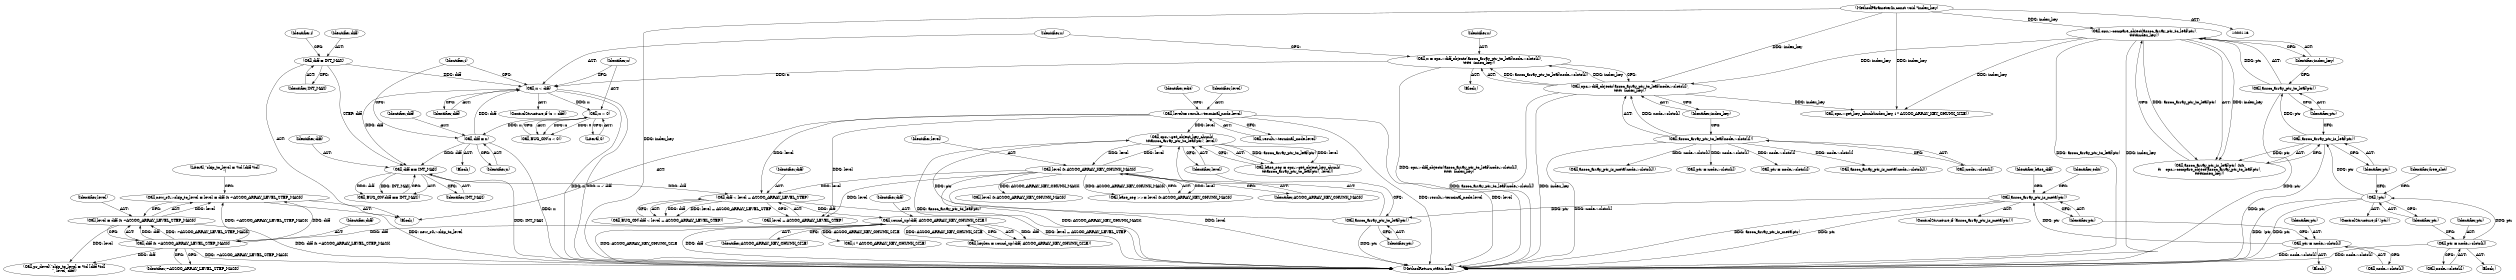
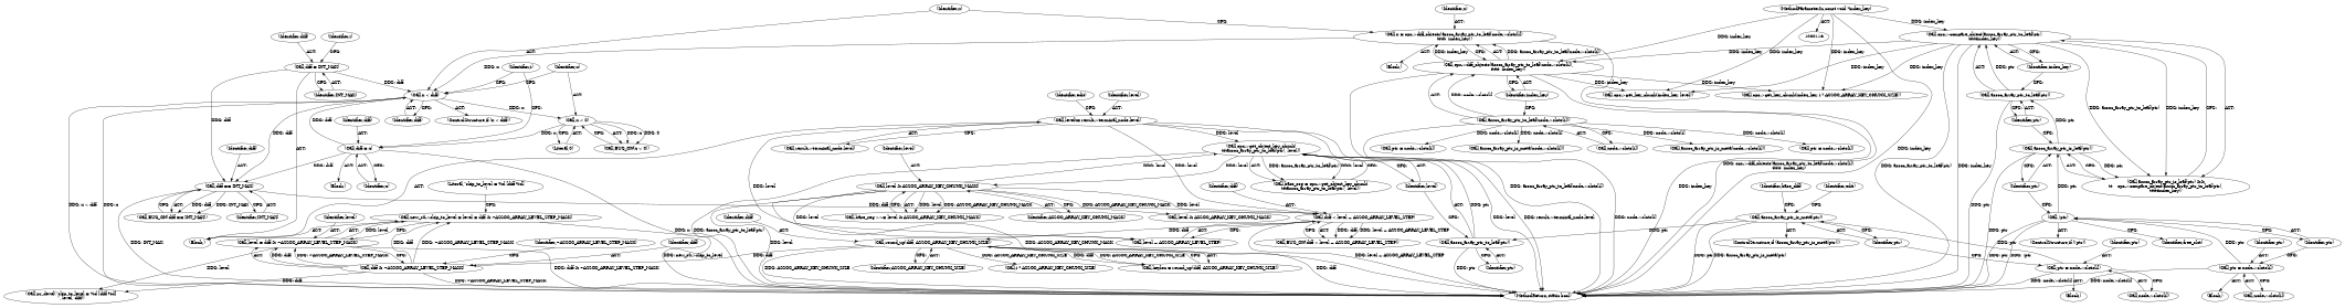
  digraph {
    n1 [label="(Call,new_s0->skip_to_level = level = diff & ~ASSOC_ARRAY_LEVEL_STEP_MASK)"]
    n2 [label="(Call,level = diff & ~ASSOC_ARRAY_LEVEL_STEP_MASK)"]
    n3 [label="(MethodReturn,static bool)"]
    n4 [label="(Block,)"]
    n5 [label="(Call,diff & ~ASSOC_ARRAY_LEVEL_STEP_MASK)"]
    n6 [label="(Call,pr_devel(\"skip_to_level = %d [diff %d]\n\", level, diff))"]
    n7 [label="(Identifier,~ASSOC_ARRAY_LEVEL_STEP_MASK)"]
    n8 [label="(Call,round_up(diff, ASSOC_ARRAY_KEY_CHUNK_SIZE))"]
    n9 [label="(Call,keylen = round_up(diff, ASSOC_ARRAY_KEY_CHUNK_SIZE))"]
    n10 [label="(Identifier,ASSOC_ARRAY_KEY_CHUNK_SIZE)"]
    n11 [label="(Call,i * ASSOC_ARRAY_KEY_CHUNK_SIZE)"]
    n12 [label="(Call,diff < level + ASSOC_ARRAY_LEVEL_STEP)"]
    n13 [label="(Call,BUG_ON(diff < level + ASSOC_ARRAY_LEVEL_STEP))"]
    n14 [label="(Call,level + ASSOC_ARRAY_LEVEL_STEP)"]
    n15 [label="(Call,diff == INT_MAX)"]
    n16 [label="(Identifier,INT_MAX)"]
    n17 [label="(Call,BUG_ON(diff == INT_MAX))"]
    n18 [label="(Call,x < diff)"]
    n19 [label="(Call,x < 0)"]
    n20 [label="(Identifier,diff)"]
    n21 [label="(ControlStructure,if (x < diff))"]
    n22 [label="(Call,diff = x)"]
    n23 [label="(Call,BUG_ON(x < 0))"]
    n24 [label="(Literal,0)"]
    n25 [label="(Call,x = ops->diff_objects(assoc_array_ptr_to_leaf(node->slots[i]),\n\t\t\t\t\t  index_key))"]
    n26 [label="(Call,ops->diff_objects(assoc_array_ptr_to_leaf(node->slots[i]),\n\t\t\t\t\t  index_key))"]
    n27 [label="(Block,)"]
+   n28 [label="(Call,ops->get_key_chunk(index_key, level))"]
    n29 [label="(Identifier,index_key)"]
    n30 [label="(Call,ops->get_key_chunk(index_key, i * ASSOC_ARRAY_KEY_CHUNK_SIZE))"]
    n31 [label="(Call,assoc_array_ptr_to_leaf(node->slots[i]))"]
    n32 [label="(Call,ptr = node->slots[i])"]
    n33 [label="(Call,ptr = node->slots[i])"]
    n34 [label="(Call,assoc_array_ptr_is_meta(node->slots[i]))"]
    n35 [label="(Call,node->slots[i])"]
    n36 [label="(Call,assoc_array_ptr_is_meta(node->slots[i]))"]
    n37 [label="(Call,ops->compare_object(assoc_array_ptr_to_leaf(ptr),\n\t\t\t\t\tindex_key))"]
    n38 [label="(Identifier,index_key)"]
    n39 [label="(Call,assoc_array_ptr_is_leaf(ptr) &&\n\t\t    ops->compare_object(assoc_array_ptr_to_leaf(ptr),\n\t\t\t\t\tindex_key))"]
    n40 [label="(Call,assoc_array_ptr_to_leaf(ptr))"]
    n41 [label="(Call,assoc_array_ptr_is_leaf(ptr))"]
    n42 [label="(Identifier,ptr)"]
    n43 [label="(Identifier,ptr)"]
    n44 [label="(Call,!ptr)"]
    n45 [label="(Identifier,ptr)"]
    n46 [label="(ControlStructure,if (!ptr))"]
    n47 [label="(Call,ptr = node->slots[i])"]
    n48 [label="(Block,)"]
    n49 [label="(Call,node->slots[i])"]
    n50 [label="(MethodParameterIn,const void *index_key)"]
    1000116
    n52 [label="(Call,diff = INT_MAX)"]
    n53 [label="(Identifier,INT_MAX)"]
    n54 [label="(Block,)"]
    n55 [label="(Identifier,x)"]
    n56 [label="(Call,level\t= result->terminal_node.level)"]
    n57 [label="(Call,ops->get_object_key_chunk(\n\t\t\tassoc_array_ptr_to_leaf(ptr), level))"]
    n58 [label="(Call,result->terminal_node.level)"]
    n59 [label="(Call,level & ASSOC_ARRAY_KEY_CHUNK_MASK)"]
    n60 [label="(Call,base_seg = ops->get_object_key_chunk(\n\t\t\tassoc_array_ptr_to_leaf(ptr), level))"]
    n61 [label="(Identifier,level)"]
    n62 [label="(Call,level & ASSOC_ARRAY_KEY_CHUNK_MASK)"]
    n63 [label="(Call,base_seg >>= level & ASSOC_ARRAY_KEY_CHUNK_MASK)"]
    n64 [label="(Identifier,ASSOC_ARRAY_KEY_CHUNK_MASK)"]
    n65 [label="(Call,assoc_array_ptr_to_leaf(ptr))"]
    n66 [label="(Identifier,ptr)"]
    n67 [label="(Call,assoc_array_ptr_is_meta(ptr))"]
    n68 [label="(Identifier,ptr)"]
    n69 [label="(ControlStructure,if (assoc_array_ptr_is_meta(ptr)))"]
    n70 [label="(Call,ptr = node->slots[i])"]
    n71 [label="(Block,)"]
    n72 [label="(Call,node->slots[i])"]
    n73 [label="(Identifier,level)"]
    n74 [label="(Identifier,free_slot)"]
    n75 [label="(Identifier,diff)"]
    n76 [label="(Identifier,diff)"]
    n77 [label="(Identifier,x)"]
    n78 [label="(Identifier,i)"]
    n79 [label="(Identifier,level)"]
    n80 [label="(Identifier,i)"]
    n81 [label="(Identifier,diff)"]
    n82 [label="(Identifier,edit)"]
    n83 [label="(Identifier,base_diff)"]
    n84 [label="(Identifier,edit)"]
    n85 [label="(Identifier,diff)"]
    n86 [label="(Identifier,diff)"]
    n87 [label="(Identifier,ptr)"]
    n88 [label="(Identifier,ptr)"]
    n89 [label="(Identifier,diff)"]
    n90 [label="(Literal,\"skip_to_level = %d [diff %d]\n\")"]
    n91 [label="(Identifier,x)"]
    n92 [label="(Identifier,x)"]
    n93 [label="(Identifier,level)"]
    n1 -> n2 [label="CFG: "]
    n1 -> n3 [label="DDG: new_s0->skip_to_level"]
    n1 -> n4 [label="AST: "]
    n2 -> n1 [label="AST: "]
    n2 -> n1 [label="DDG: level"]
    n2 -> n3 [label="DDG: diff & ~ASSOC_ARRAY_LEVEL_STEP_MASK"]
    n2 -> n5 [label="CFG: "]
    n2 -> n6 [label="DDG: level"]
    n5 -> n1 [label="DDG: diff"]
    n5 -> n1 [label="DDG: ~ASSOC_ARRAY_LEVEL_STEP_MASK"]
    n5 -> n2 [label="AST: "]
    n5 -> n2 [label="DDG: diff"]
    n5 -> n2 [label="DDG: ~ASSOC_ARRAY_LEVEL_STEP_MASK"]
    n5 -> n3 [label="DDG: ~ASSOC_ARRAY_LEVEL_STEP_MASK"]
    n5 -> n6 [label="DDG: diff"]
-   n5 -> n7 [label="CFG: "]
    n7 -> n5 [label="CFG: "]
    n8 -> n3 [label="DDG: ASSOC_ARRAY_KEY_CHUNK_SIZE"]
    n8 -> n3 [label="DDG: diff"]
    n8 -> n5 [label="DDG: diff"]
    n8 -> n9 [label="AST: "]
    n8 -> n9 [label="DDG: diff"]
    n8 -> n9 [label="DDG: ASSOC_ARRAY_KEY_CHUNK_SIZE"]
    n8 -> n10 [label="CFG: "]
    n8 -> n11 [label="DDG: ASSOC_ARRAY_KEY_CHUNK_SIZE"]
    n9 -> n8 [label="CFG: "]
    n10 -> n8 [label="AST: "]
    n12 -> n3 [label="DDG: level + ASSOC_ARRAY_LEVEL_STEP"]
    n12 -> n8 [label="DDG: diff"]
    n12 -> n13 [label="AST: "]
    n12 -> n13 [label="DDG: diff"]
    n12 -> n13 [label="DDG: level + ASSOC_ARRAY_LEVEL_STEP"]
    n12 -> n14 [label="CFG: "]
    n13 -> n12 [label="CFG: "]
    n14 -> n12 [label="AST: "]
    n15 -> n3 [label="DDG: INT_MAX"]
    n15 -> n12 [label="DDG: diff"]
    n15 -> n16 [label="CFG: "]
    n15 -> n17 [label="AST: "]
    n15 -> n17 [label="DDG: diff"]
    n15 -> n17 [label="DDG: INT_MAX"]
    n16 -> n15 [label="AST: "]
    n17 -> n15 [label="CFG: "]
    n18 -> n3 [label="DDG: x"]
    n18 -> n3 [label="DDG: x < diff"]
    n18 -> n15 [label="DDG: diff"]
    n18 -> n19 [label="DDG: x"]
    n18 -> n20 [label="CFG: "]
    n18 -> n21 [label="AST: "]
    n19 -> n22 [label="DDG: x"]
    n19 -> n23 [label="AST: "]
    n19 -> n23 [label="DDG: x"]
    n19 -> n23 [label="DDG: 0"]
    n19 -> n24 [label="CFG: "]
    n20 -> n18 [label="AST: "]
    n22 -> n3 [label="DDG: x"]
    n22 -> n15 [label="DDG: diff"]
    n22 -> n18 [label="DDG: diff"]
    n22 -> n54 [label="AST: "]
    n22 -> n55 [label="CFG: "]
    n23 -> n19 [label="CFG: "]
    n24 -> n19 [label="AST: "]
    n25 -> n3 [label="DDG: ops->diff_objects(assoc_array_ptr_to_leaf(node->slots[i]),\n\t\t\t\t\t  index_key)"]
    n25 -> n18 [label="DDG: x"]
    n25 -> n26 [label="CFG: "]
    n25 -> n27 [label="AST: "]
    n26 -> n3 [label="DDG: assoc_array_ptr_to_leaf(node->slots[i])"]
    n26 -> n3 [label="DDG: index_key"]
    n26 -> n25 [label="AST: "]
    n26 -> n25 [label="DDG: assoc_array_ptr_to_leaf(node->slots[i])"]
    n26 -> n25 [label="DDG: index_key"]
+   n26 -> n28 [label="DDG: index_key"]
    n26 -> n29 [label="CFG: "]
    n26 -> n30 [label="DDG: index_key"]
    n29 -> n26 [label="AST: "]
    n29 -> n31 [label="CFG: "]
    n31 -> n3 [label="DDG: node->slots[i]"]
    n31 -> n26 [label="AST: "]
    n31 -> n26 [label="DDG: node->slots[i]"]
    n31 -> n32 [label="DDG: node->slots[i]"]
    n31 -> n33 [label="DDG: node->slots[i]"]
    n31 -> n34 [label="DDG: node->slots[i]"]
    n31 -> n35 [label="CFG: "]
    n31 -> n36 [label="DDG: node->slots[i]"]
    n35 -> n31 [label="AST: "]
    n37 -> n3 [label="DDG: assoc_array_ptr_to_leaf(ptr)"]
    n37 -> n3 [label="DDG: index_key"]
    n37 -> n26 [label="DDG: index_key"]
+   n37 -> n28 [label="DDG: index_key"]
    n37 -> n30 [label="DDG: index_key"]
    n37 -> n38 [label="CFG: "]
    n37 -> n39 [label="AST: "]
    n37 -> n39 [label="DDG: assoc_array_ptr_to_leaf(ptr)"]
    n37 -> n39 [label="DDG: index_key"]
    n38 -> n37 [label="AST: "]
    n38 -> n40 [label="CFG: "]
    n39 -> n37 [label="CFG: "]
    n39 -> n41 [label="CFG: "]
    n40 -> n3 [label="DDG: ptr"]
    n40 -> n37 [label="AST: "]
    n40 -> n37 [label="DDG: ptr"]
    n40 -> n42 [label="CFG: "]
    n41 -> n3 [label="DDG: ptr"]
    n41 -> n39 [label="AST: "]
    n41 -> n39 [label="DDG: ptr"]
    n41 -> n40 [label="DDG: ptr"]
    n41 -> n43 [label="CFG: "]
    n42 -> n40 [label="AST: "]
    n42 -> n41 [label="CFG: "]
    n43 -> n41 [label="AST: "]
    n43 -> n44 [label="CFG: "]
    n44 -> n3 [label="DDG: !ptr"]
    n44 -> n3 [label="DDG: ptr"]
    n44 -> n41 [label="DDG: ptr"]
    n44 -> n45 [label="CFG: "]
    n44 -> n46 [label="AST: "]
    n45 -> n44 [label="AST: "]
    n45 -> n47 [label="CFG: "]
    n47 -> n3 [label="DDG: node->slots[i]"]
    n47 -> n44 [label="DDG: ptr"]
    n47 -> n48 [label="AST: "]
    n47 -> n49 [label="CFG: "]
    n49 -> n47 [label="AST: "]
    n50 -> n3 [label="DDG: index_key"]
    n50 -> n26 [label="DDG: index_key"]
+   n50 -> n28 [label="DDG: index_key"]
    n50 -> n30 [label="DDG: index_key"]
    n50 -> n37 [label="DDG: index_key"]
    n50 -> 1000116 [label="AST: "]
    n52 -> n4 [label="AST: "]
-   n52 -> n15 [label="STEP: diff"]
+   n52 -> n15 [label="DDG: diff"]
    n52 -> n18 [label="DDG: diff"]
    n52 -> n53 [label="CFG: "]
    n53 -> n52 [label="AST: "]
    n55 -> n22 [label="AST: "]
    n56 -> n3 [label="DDG: level"]
    n56 -> n3 [label="DDG: result->terminal_node.level"]
    n56 -> n4 [label="AST: "]
    n56 -> n12 [label="DDG: level"]
    n56 -> n14 [label="DDG: level"]
    n56 -> n57 [label="DDG: level"]
    n56 -> n58 [label="CFG: "]
    n57 -> n3 [label="DDG: assoc_array_ptr_to_leaf(ptr)"]
    n57 -> n59 [label="DDG: level"]
    n57 -> n60 [label="AST: "]
    n57 -> n60 [label="DDG: assoc_array_ptr_to_leaf(ptr)"]
    n57 -> n60 [label="DDG: level"]
    n57 -> n61 [label="CFG: "]
    n58 -> n56 [label="AST: "]
    n59 -> n3 [label="DDG: ASSOC_ARRAY_KEY_CHUNK_MASK"]
    n59 -> n3 [label="DDG: level"]
    n59 -> n12 [label="DDG: level"]
    n59 -> n14 [label="DDG: level"]
    n59 -> n57 [label="DDG: level"]
    n59 -> n62 [label="DDG: ASSOC_ARRAY_KEY_CHUNK_MASK"]
    n59 -> n63 [label="AST: "]
    n59 -> n63 [label="DDG: level"]
    n59 -> n63 [label="DDG: ASSOC_ARRAY_KEY_CHUNK_MASK"]
    n59 -> n64 [label="CFG: "]
    n60 -> n57 [label="CFG: "]
    n61 -> n57 [label="AST: "]
    n61 -> n65 [label="CFG: "]
    n63 -> n59 [label="CFG: "]
    n64 -> n59 [label="AST: "]
    n65 -> n3 [label="DDG: ptr"]
    n65 -> n57 [label="AST: "]
    n65 -> n57 [label="DDG: ptr"]
    n65 -> n66 [label="CFG: "]
    n66 -> n65 [label="AST: "]
    n67 -> n3 [label="DDG: ptr"]
    n67 -> n3 [label="DDG: assoc_array_ptr_is_meta(ptr)"]
    n67 -> n65 [label="DDG: ptr"]
    n67 -> n68 [label="CFG: "]
    n67 -> n69 [label="AST: "]
    n68 -> n67 [label="AST: "]
    n68 -> n70 [label="CFG: "]
    n70 -> n3 [label="DDG: node->slots[i]"]
    n70 -> n67 [label="DDG: ptr"]
    n70 -> n71 [label="AST: "]
    n70 -> n72 [label="CFG: "]
    n72 -> n70 [label="AST: "]
    n73 -> n59 [label="AST: "]
-   n74 -> n44 [label="CFG: "]
+   n44 -> n74 [label="CFG: "]
    n75 -> n5 [label="AST: "]
    n76 -> n12 [label="AST: "]
    n77 -> n18 [label="AST: "]
    n77 -> n25 [label="CFG: "]
    n78 -> n52 [label="CFG: "]
    n79 -> n56 [label="AST: "]
    n80 -> n18 [label="CFG: "]
    n80 -> n22 [label="CFG: "]
    n81 -> n15 [label="AST: "]
    n82 -> n67 [label="CFG: "]
    n83 -> n67 [label="CFG: "]
    n84 -> n56 [label="CFG: "]
    n85 -> n52 [label="AST: "]
    n86 -> n8 [label="AST: "]
    n87 -> n70 [label="AST: "]
    n88 -> n47 [label="AST: "]
    n89 -> n22 [label="AST: "]
    n90 -> n1 [label="CFG: "]
    n91 -> n25 [label="AST: "]
    n92 -> n18 [label="CFG: "]
    n92 -> n19 [label="AST: "]
    n93 -> n2 [label="AST: "]
  }
